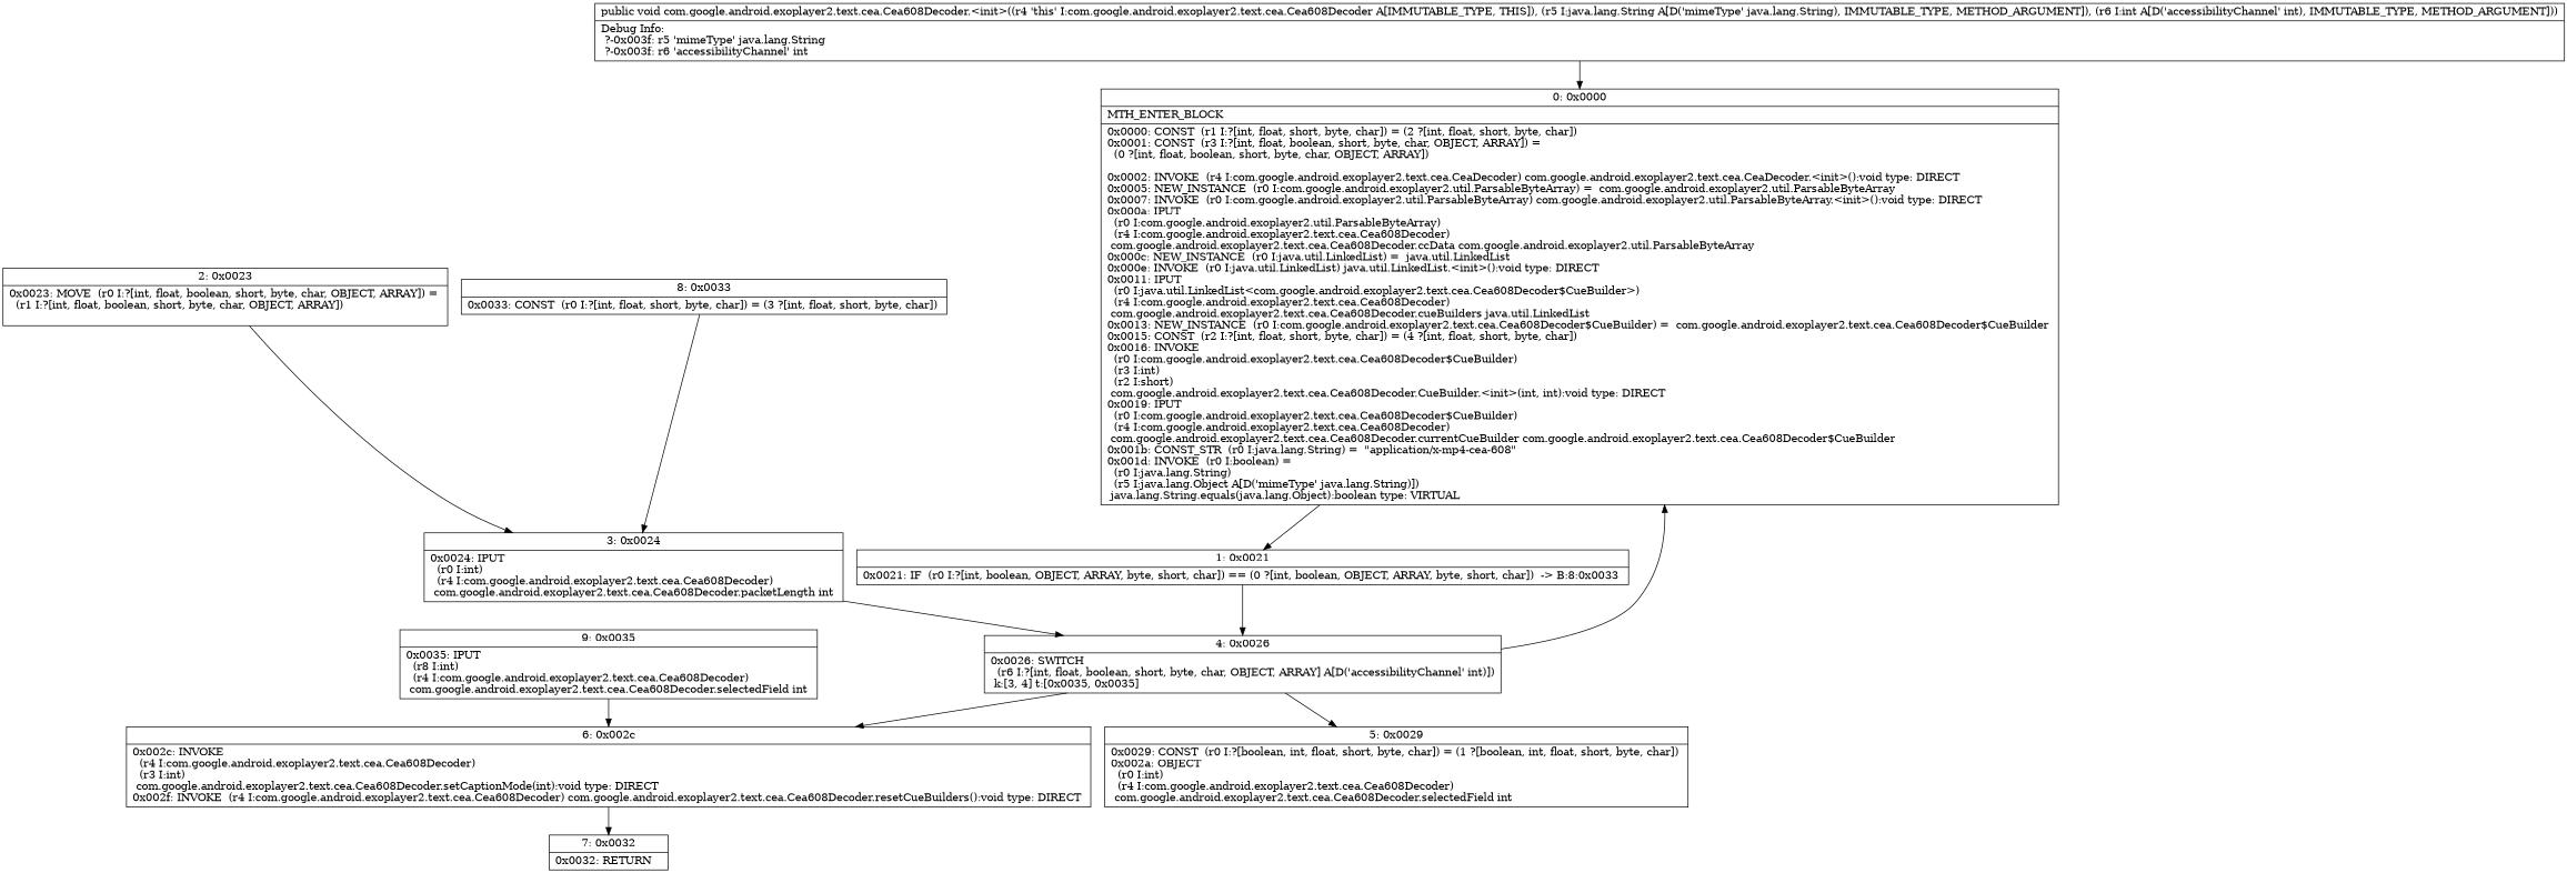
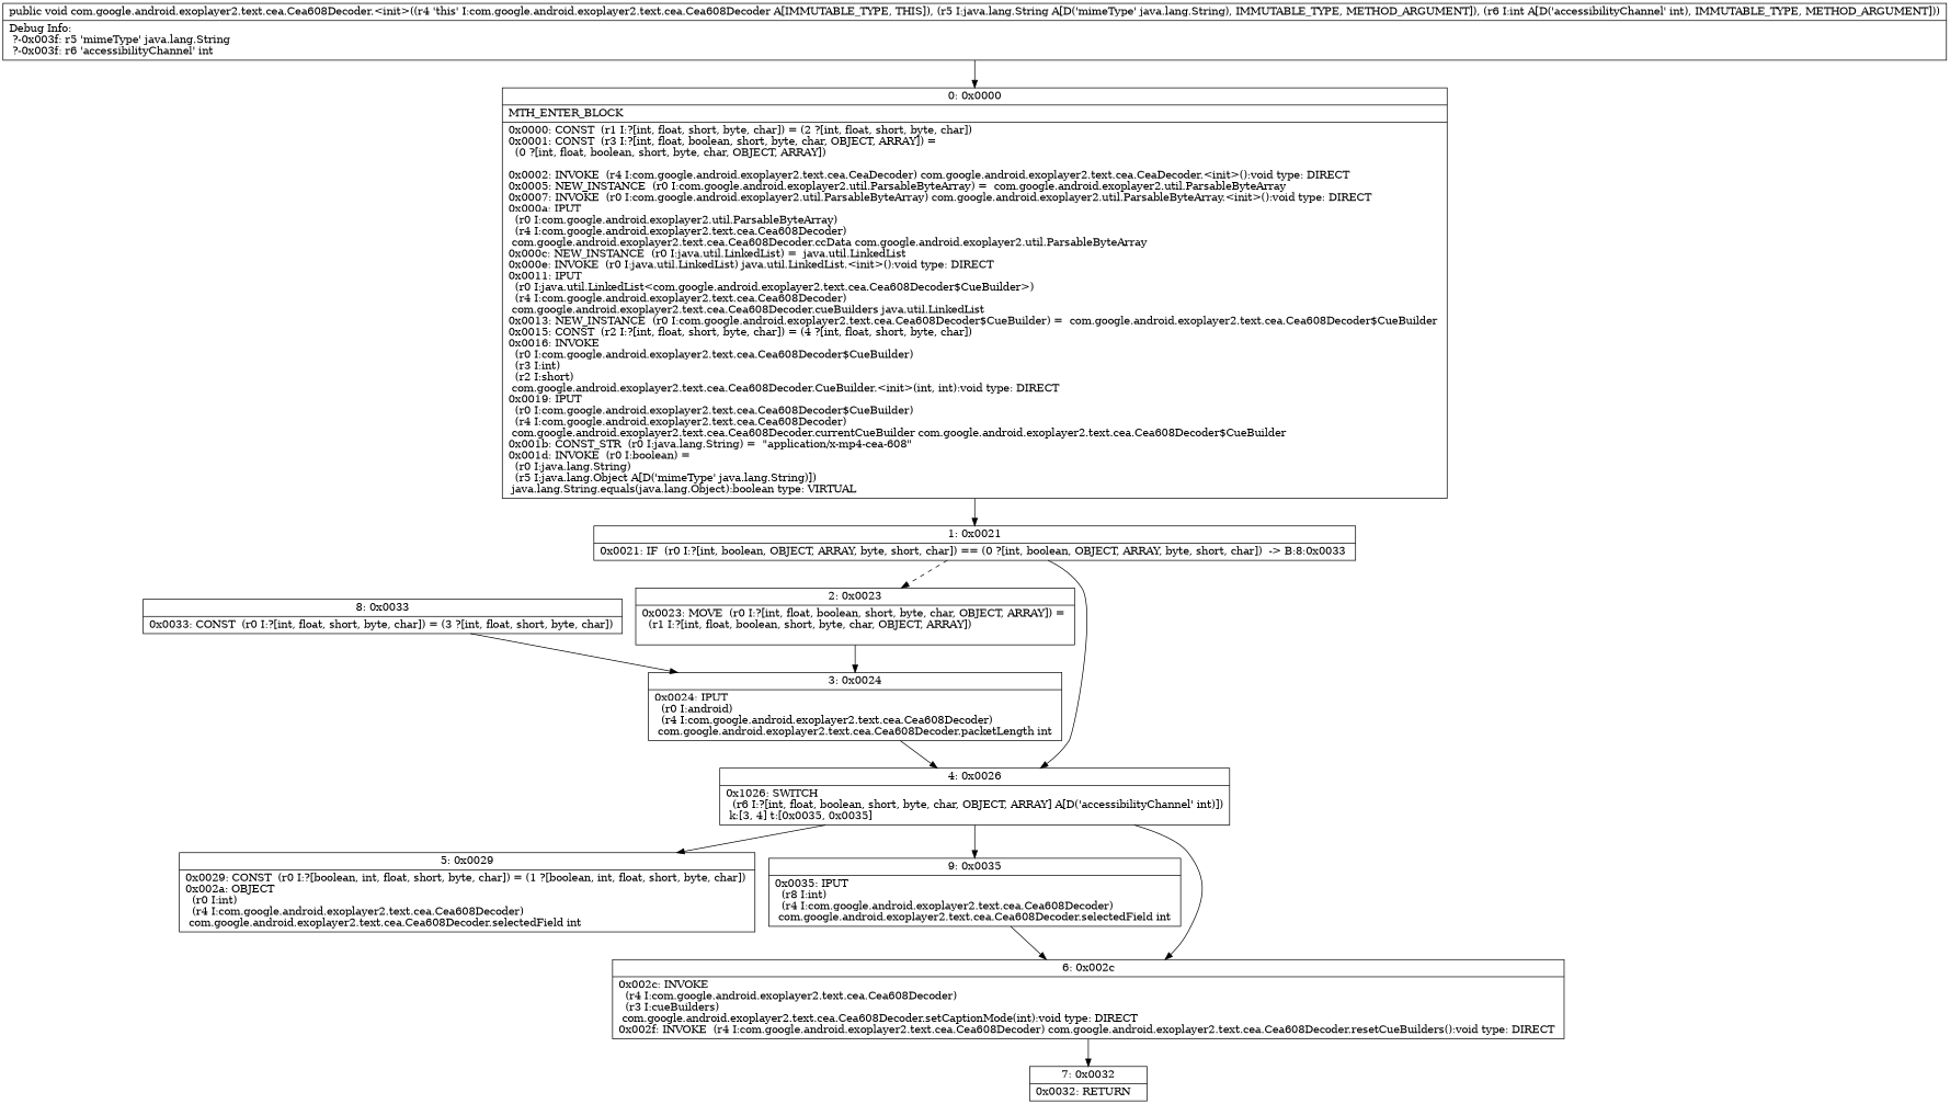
  digraph {
    node [shape=record]
    n1 [label="{0\:\ 0x0000|MTH_ENTER_BLOCK\l|0x0000: CONST  (r1 I:?[int, float, short, byte, char]) = (2 ?[int, float, short, byte, char]) \l0x0001: CONST  (r3 I:?[int, float, boolean, short, byte, char, OBJECT, ARRAY]) = \l  (0 ?[int, float, boolean, short, byte, char, OBJECT, ARRAY])\l \l0x0002: INVOKE  (r4 I:com.google.android.exoplayer2.text.cea.CeaDecoder) com.google.android.exoplayer2.text.cea.CeaDecoder.\<init\>():void type: DIRECT \l0x0005: NEW_INSTANCE  (r0 I:com.google.android.exoplayer2.util.ParsableByteArray) =  com.google.android.exoplayer2.util.ParsableByteArray \l0x0007: INVOKE  (r0 I:com.google.android.exoplayer2.util.ParsableByteArray) com.google.android.exoplayer2.util.ParsableByteArray.\<init\>():void type: DIRECT \l0x000a: IPUT  \l  (r0 I:com.google.android.exoplayer2.util.ParsableByteArray)\l  (r4 I:com.google.android.exoplayer2.text.cea.Cea608Decoder)\l com.google.android.exoplayer2.text.cea.Cea608Decoder.ccData com.google.android.exoplayer2.util.ParsableByteArray \l0x000c: NEW_INSTANCE  (r0 I:java.util.LinkedList) =  java.util.LinkedList \l0x000e: INVOKE  (r0 I:java.util.LinkedList) java.util.LinkedList.\<init\>():void type: DIRECT \l0x0011: IPUT  \l  (r0 I:java.util.LinkedList\<com.google.android.exoplayer2.text.cea.Cea608Decoder$CueBuilder\>)\l  (r4 I:com.google.android.exoplayer2.text.cea.Cea608Decoder)\l com.google.android.exoplayer2.text.cea.Cea608Decoder.cueBuilders java.util.LinkedList \l0x0013: NEW_INSTANCE  (r0 I:com.google.android.exoplayer2.text.cea.Cea608Decoder$CueBuilder) =  com.google.android.exoplayer2.text.cea.Cea608Decoder$CueBuilder \l0x0015: CONST  (r2 I:?[int, float, short, byte, char]) = (4 ?[int, float, short, byte, char]) \l0x0016: INVOKE  \l  (r0 I:com.google.android.exoplayer2.text.cea.Cea608Decoder$CueBuilder)\l  (r3 I:int)\l  (r2 I:short)\l com.google.android.exoplayer2.text.cea.Cea608Decoder.CueBuilder.\<init\>(int, int):void type: DIRECT \l0x0019: IPUT  \l  (r0 I:com.google.android.exoplayer2.text.cea.Cea608Decoder$CueBuilder)\l  (r4 I:com.google.android.exoplayer2.text.cea.Cea608Decoder)\l com.google.android.exoplayer2.text.cea.Cea608Decoder.currentCueBuilder com.google.android.exoplayer2.text.cea.Cea608Decoder$CueBuilder \l0x001b: CONST_STR  (r0 I:java.lang.String) =  \"application\/x\-mp4\-cea\-608\" \l0x001d: INVOKE  (r0 I:boolean) = \l  (r0 I:java.lang.String)\l  (r5 I:java.lang.Object A[D('mimeType' java.lang.String)])\l java.lang.String.equals(java.lang.Object):boolean type: VIRTUAL \l}"]
    n2 [label="{1\:\ 0x0021|0x0021: IF  (r0 I:?[int, boolean, OBJECT, ARRAY, byte, short, char]) == (0 ?[int, boolean, OBJECT, ARRAY, byte, short, char])  \-\> B:8:0x0033 \l}"]
    n3 [label="{2\:\ 0x0023|0x0023: MOVE  (r0 I:?[int, float, boolean, short, byte, char, OBJECT, ARRAY]) = \l  (r1 I:?[int, float, boolean, short, byte, char, OBJECT, ARRAY])\l \l}"]
-   n4 [label="{4\:\ 0x0026|0x0026: SWITCH  \l  (r6 I:?[int, float, boolean, short, byte, char, OBJECT, ARRAY] A[D('accessibilityChannel' int)])\l k:[3, 4] t:[0x0035, 0x0035] \l}"]
-   n5 [label="{3\:\ 0x0024|0x0024: IPUT  \l  (r0 I:int)\l  (r4 I:com.google.android.exoplayer2.text.cea.Cea608Decoder)\l com.google.android.exoplayer2.text.cea.Cea608Decoder.packetLength int \l}"]
+   n4 [label="{4\:\ 0x0026|0x1026: SWITCH  \l  (r6 I:?[int, float, boolean, short, byte, char, OBJECT, ARRAY] A[D('accessibilityChannel' int)])\l k:[3, 4] t:[0x0035, 0x0035] \l}"]
+   n5 [label="{3\:\ 0x0024|0x0024: IPUT  \l  (r0 I:android)\l  (r4 I:com.google.android.exoplayer2.text.cea.Cea608Decoder)\l com.google.android.exoplayer2.text.cea.Cea608Decoder.packetLength int \l}"]
    n6 [label="{8\:\ 0x0033|0x0033: CONST  (r0 I:?[int, float, short, byte, char]) = (3 ?[int, float, short, byte, char]) \l}"]
    n7 [label="{5\:\ 0x0029|0x0029: CONST  (r0 I:?[boolean, int, float, short, byte, char]) = (1 ?[boolean, int, float, short, byte, char]) \l0x002a: OBJECT  \l  (r0 I:int)\l  (r4 I:com.google.android.exoplayer2.text.cea.Cea608Decoder)\l com.google.android.exoplayer2.text.cea.Cea608Decoder.selectedField int \l}"]
    n8 [label="{9\:\ 0x0035|0x0035: IPUT  \l  (r8 I:int)\l  (r4 I:com.google.android.exoplayer2.text.cea.Cea608Decoder)\l com.google.android.exoplayer2.text.cea.Cea608Decoder.selectedField int \l}"]
-   n9 [label="{6\:\ 0x002c|0x002c: INVOKE  \l  (r4 I:com.google.android.exoplayer2.text.cea.Cea608Decoder)\l  (r3 I:int)\l com.google.android.exoplayer2.text.cea.Cea608Decoder.setCaptionMode(int):void type: DIRECT \l0x002f: INVOKE  (r4 I:com.google.android.exoplayer2.text.cea.Cea608Decoder) com.google.android.exoplayer2.text.cea.Cea608Decoder.resetCueBuilders():void type: DIRECT \l}"]
+   n9 [label="{6\:\ 0x002c|0x002c: INVOKE  \l  (r4 I:com.google.android.exoplayer2.text.cea.Cea608Decoder)\l  (r3 I:cueBuilders)\l com.google.android.exoplayer2.text.cea.Cea608Decoder.setCaptionMode(int):void type: DIRECT \l0x002f: INVOKE  (r4 I:com.google.android.exoplayer2.text.cea.Cea608Decoder) com.google.android.exoplayer2.text.cea.Cea608Decoder.resetCueBuilders():void type: DIRECT \l}"]
    n10 [label="{7\:\ 0x0032|0x0032: RETURN   \l}"]
    n11 [label="{public void com.google.android.exoplayer2.text.cea.Cea608Decoder.\<init\>((r4 'this' I:com.google.android.exoplayer2.text.cea.Cea608Decoder A[IMMUTABLE_TYPE, THIS]), (r5 I:java.lang.String A[D('mimeType' java.lang.String), IMMUTABLE_TYPE, METHOD_ARGUMENT]), (r6 I:int A[D('accessibilityChannel' int), IMMUTABLE_TYPE, METHOD_ARGUMENT]))  | Debug Info:\l  ?\-0x003f: r5 'mimeType' java.lang.String\l  ?\-0x003f: r6 'accessibilityChannel' int\l}"]
    n1 -> n2
+   n2 -> n3 [style=dashed]
    n2 -> n4
    n3 -> n5
    n4 -> n7
-   n4 -> n1
+   n4 -> n8
    n4 -> n9
    n5 -> n4
    n6 -> n5
    n8 -> n9
    n9 -> n10
    n11 -> n1
  }
